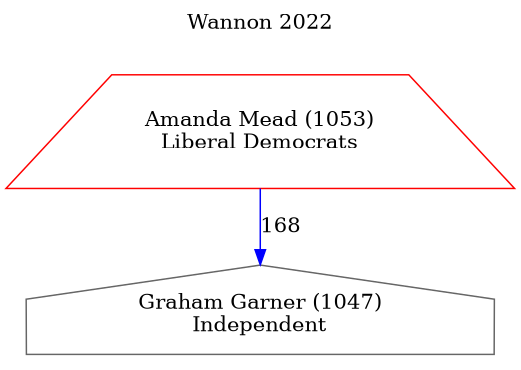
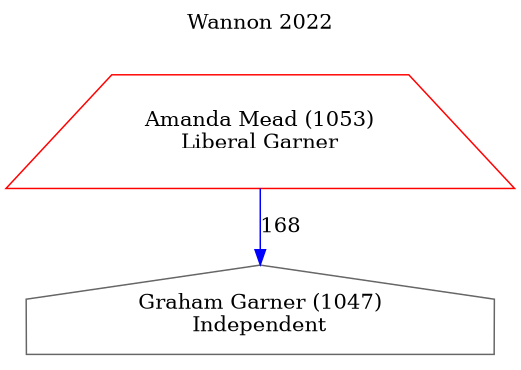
  digraph {
    label="Wannon 2022"
    labelloc=t
    mclimit=10
    n1 [label="Graham Garner (1047)\nIndependent" shape=house color=gray40]
-   n2 [label="Amanda Mead (1053)\nLiberal Democrats" shape=trapezium color=red]
+   n2 [label="Amanda Mead (1053)\nLiberal Garner" shape=trapezium color=red]
    n2 -> n1 [label=168 color=blue style=solid]
  }
